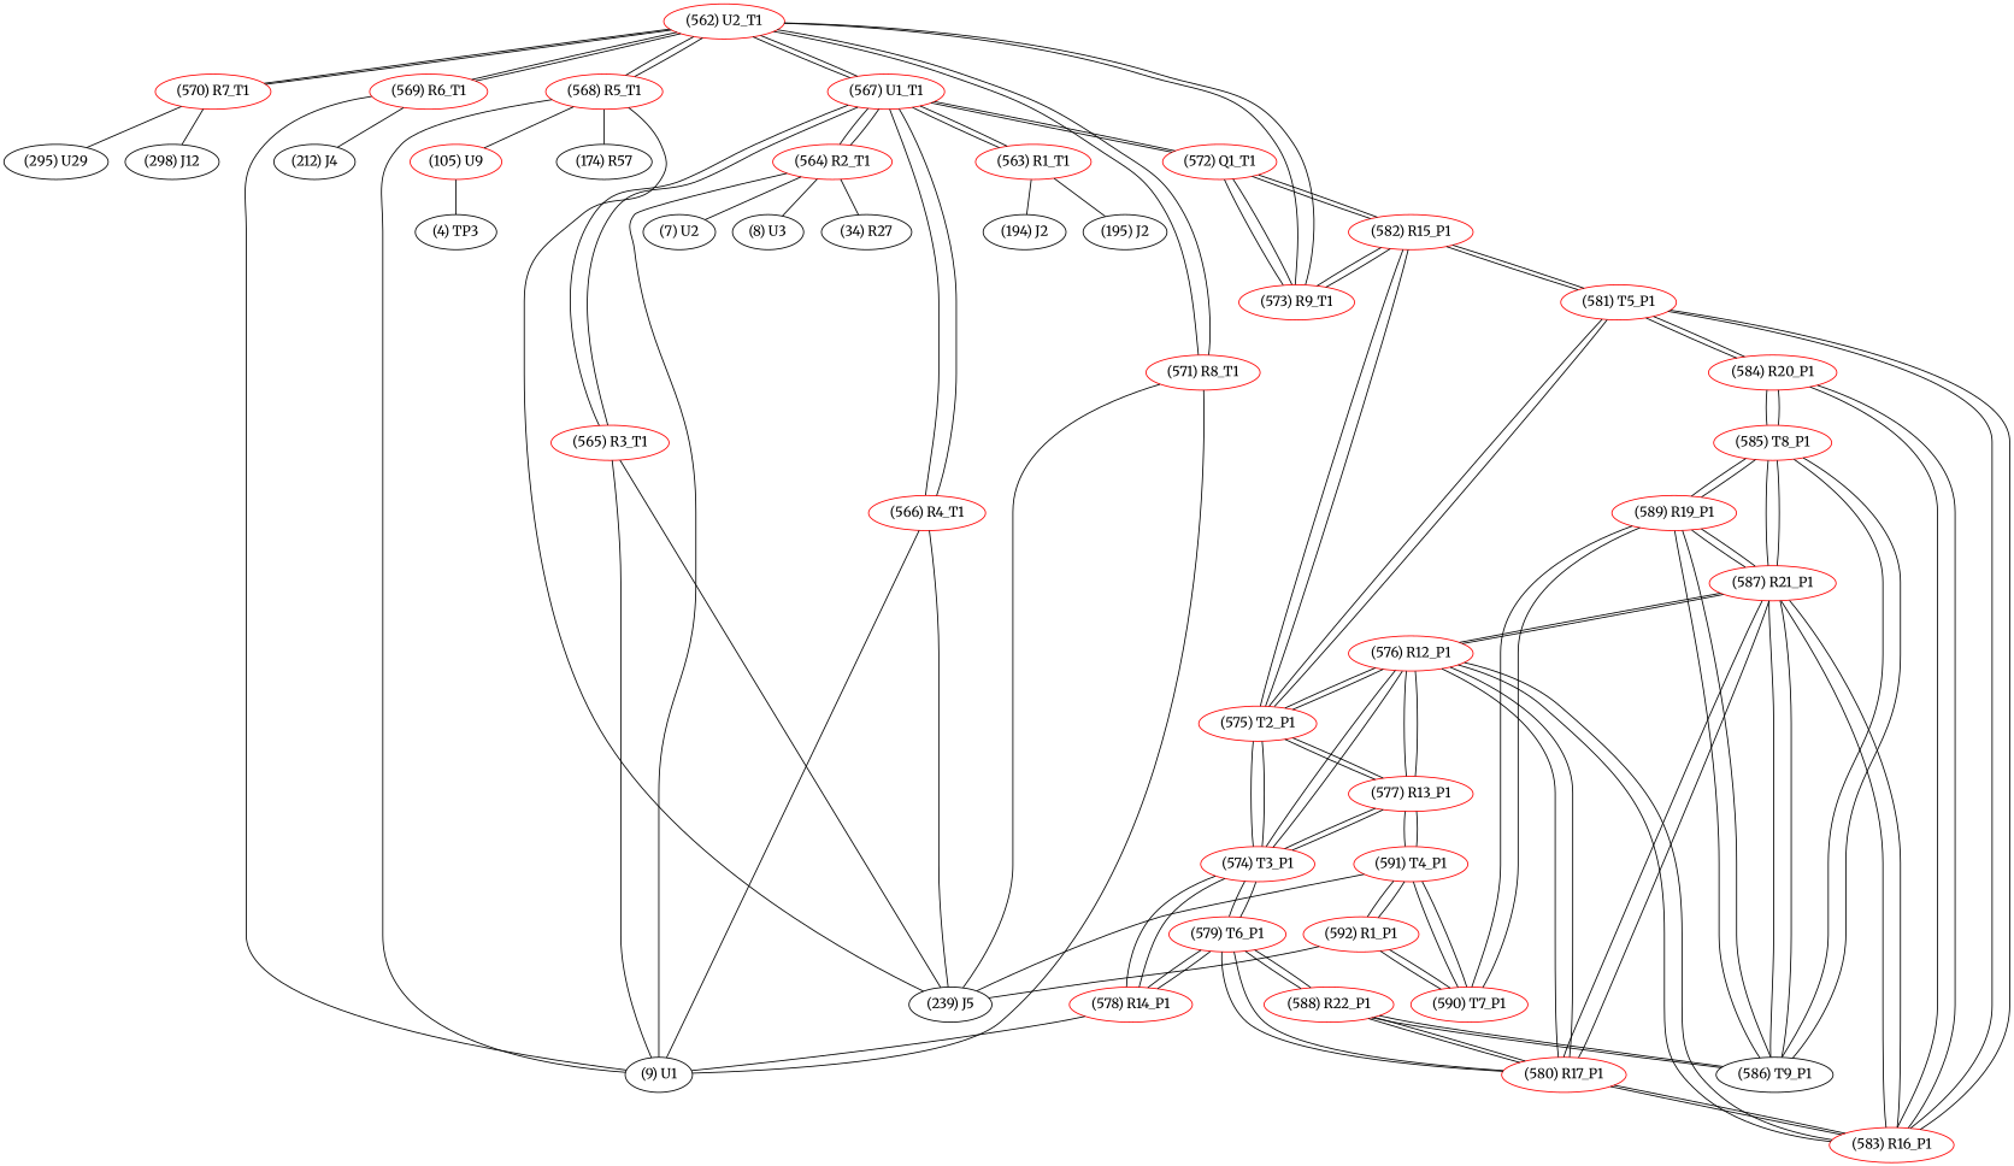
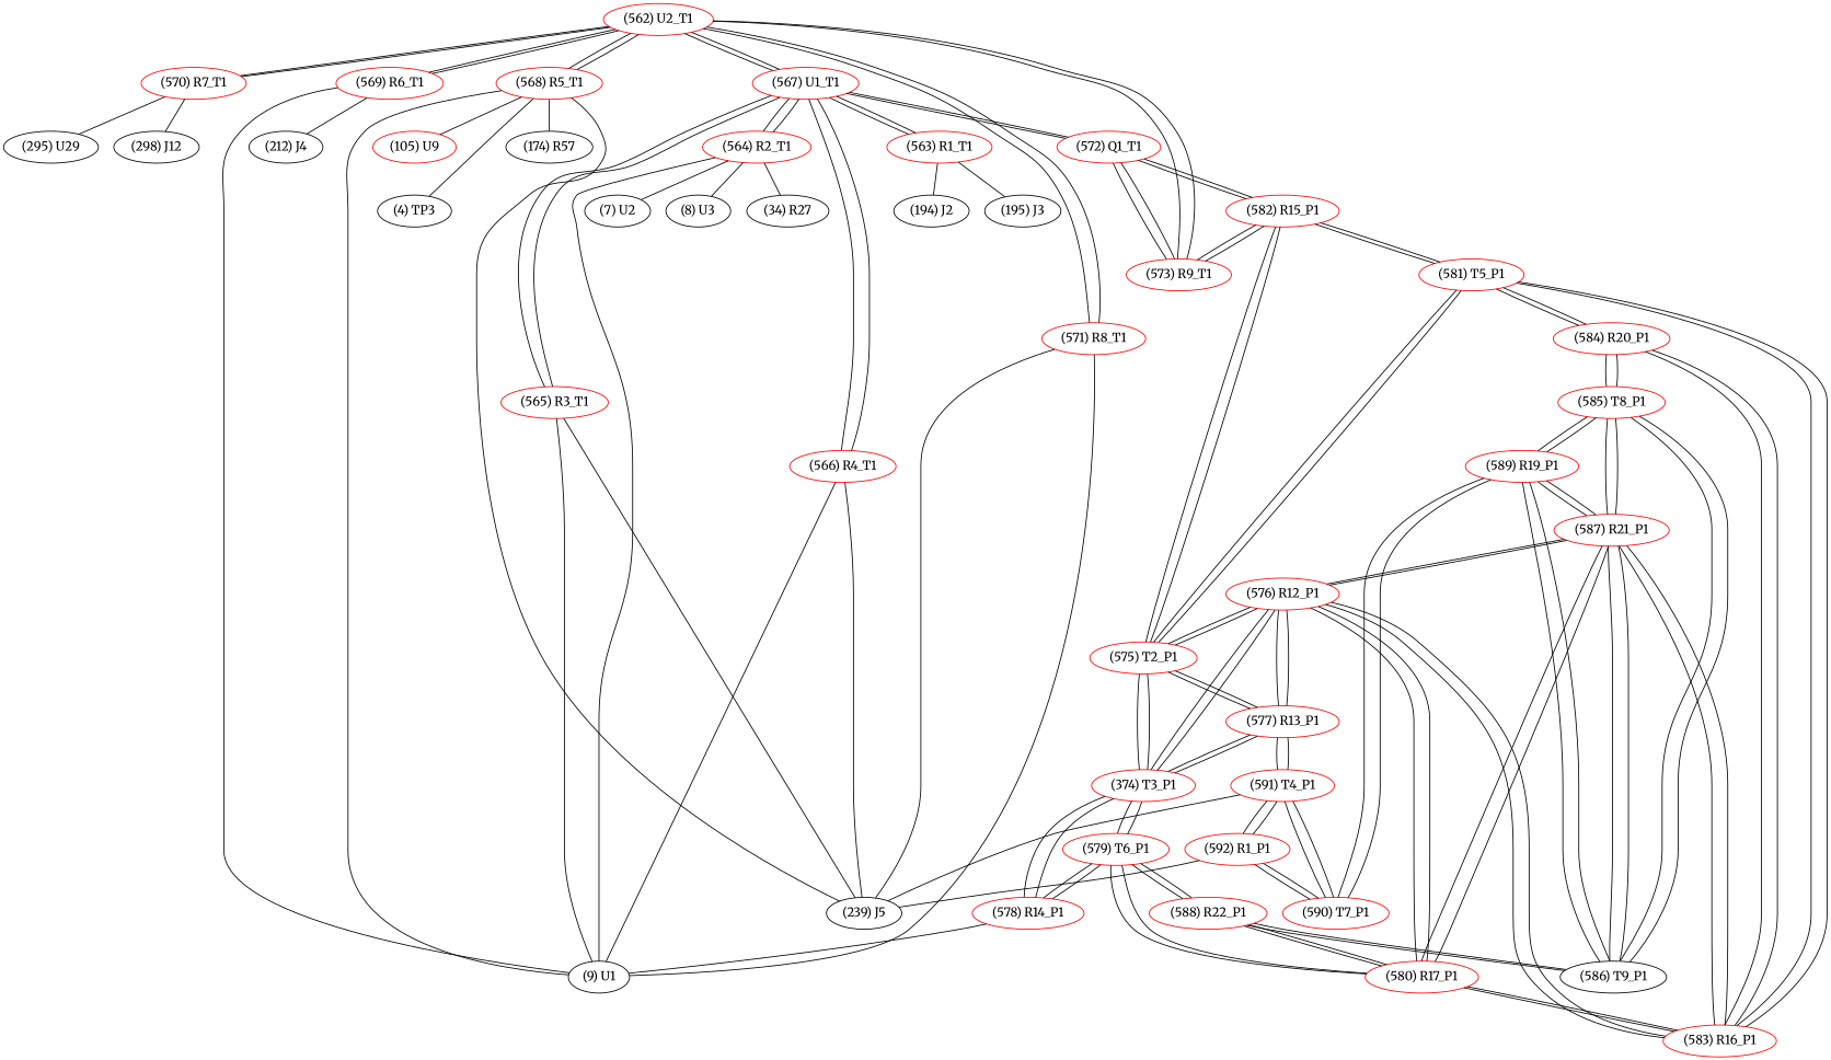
  graph {
    fontname=Merriweather
    node [color=red fontname=Merriweather]
    edge [fontname=Merriweather]
    n1 [label="(562) U2_T1"]
    n2 [label="(571) R8_T1"]
    n3 [label="(570) R7_T1"]
    n4 [label="(569) R6_T1"]
    n5 [label="(568) R5_T1"]
    n6 [label="(567) U1_T1"]
    n7 [label="(573) R9_T1"]
    n8 [label="(9) U1" color=""]
    n9 [label="(239) J5" color=""]
    n10 [label="(295) U29" color=""]
    n11 [label="(298) J12" color=""]
    n12 [label="(212) J4" color=""]
    n13 [label="(105) U9"]
    n14 [label="(4) TP3" color=""]
    n15 [label="(174) R57" color=""]
    n16 [label="(563) R1_T1"]
    n17 [label="(564) R2_T1"]
    n18 [label="(565) R3_T1"]
    n19 [label="(566) R4_T1"]
    n20 [label="(572) Q1_T1"]
    n21 [label="(582) R15_P1"]
    n22 [label="(194) J2" color=""]
-   n23 [label="(195) J2" color=""]
+   n23 [label="(195) J3" color=""]
    n24 [label="(34) R27" color=""]
    n25 [label="(7) U2" color=""]
    n26 [label="(8) U3" color=""]
    n27 [label="(575) T2_P1"]
    n28 [label="(581) T5_P1"]
-   n29 [label="(574) T3_P1"]
+   n29 [label="(374) T3_P1"]
    n30 [label="(577) R13_P1"]
    n31 [label="(576) R12_P1"]
    n32 [label="(583) R16_P1"]
    n33 [label="(584) R20_P1"]
    n34 [label="(578) R14_P1"]
    n35 [label="(579) T6_P1"]
    n36 [label="(580) R17_P1"]
    n37 [label="(588) R22_P1"]
    n38 [label="(591) T4_P1"]
    n39 [label="(587) R21_P1"]
    n40 [color=black label="(586) T9_P1"]
    n41 [label="(590) T7_P1"]
    n42 [label="(592) R1_P1"]
    n43 [label="(585) T8_P1"]
    n44 [label="(589) R19_P1"]
    n1 -- n2
    n1 -- n3
    n1 -- n4
    n1 -- n5
    n1 -- n6
    n1 -- n7
    n2 -- n1
    n2 -- n8
    n2 -- n9
    n3 -- n1
    n3 -- n10
    n3 -- n11
    n4 -- n1
    n4 -- n8
    n4 -- n12
    n5 -- n1
    n5 -- n8
    n5 -- n9
    n5 -- n13
-   n13 -- n14
+   n5 -- n14
    n5 -- n15
    n6 -- n1
    n6 -- n16
    n6 -- n17
    n6 -- n18
    n6 -- n19
    n6 -- n20
    n7 -- n1
    n7 -- n20
    n7 -- n21
    n16 -- n6
    n16 -- n22
    n16 -- n23
    n17 -- n6
    n17 -- n8
    n17 -- n24
    n17 -- n25
    n17 -- n26
    n18 -- n6
    n18 -- n8
    n18 -- n9
    n19 -- n6
    n19 -- n8
    n19 -- n9
    n20 -- n6
    n20 -- n7
    n20 -- n21
    n21 -- n7
    n21 -- n20
    n21 -- n27
    n21 -- n28
    n27 -- n21
    n27 -- n28
    n27 -- n29
    n27 -- n30
    n27 -- n31
    n28 -- n21
    n28 -- n27
    n28 -- n32
    n28 -- n33
    n29 -- n27
    n29 -- n30
    n29 -- n31
    n29 -- n34
    n29 -- n35
    n30 -- n27
    n30 -- n29
    n30 -- n31
    n30 -- n38
    n31 -- n27
    n31 -- n29
    n31 -- n30
    n31 -- n32
    n31 -- n36
    n31 -- n39
    n32 -- n28
    n32 -- n31
    n32 -- n33
    n32 -- n36
    n32 -- n39
    n33 -- n28
    n33 -- n32
    n33 -- n43
    n34 -- n8
    n34 -- n29
    n34 -- n35
    n35 -- n29
    n35 -- n34
    n35 -- n36
    n35 -- n37
    n36 -- n31
    n36 -- n32
    n36 -- n35
    n36 -- n37
    n36 -- n39
    n37 -- n35
    n37 -- n36
    n37 -- n40
    n38 -- n9
    n38 -- n30
    n38 -- n41
    n38 -- n42
    n39 -- n31
    n39 -- n32
    n39 -- n36
    n39 -- n40
    n39 -- n43
    n39 -- n44
    n40 -- n37
    n40 -- n39
    n40 -- n43
    n40 -- n44
    n41 -- n38
    n41 -- n42
    n41 -- n44
    n42 -- n9
    n42 -- n38
    n42 -- n41
    n43 -- n33
    n43 -- n39
    n43 -- n40
    n43 -- n44
    n44 -- n39
    n44 -- n40
    n44 -- n41
    n44 -- n43
  }
